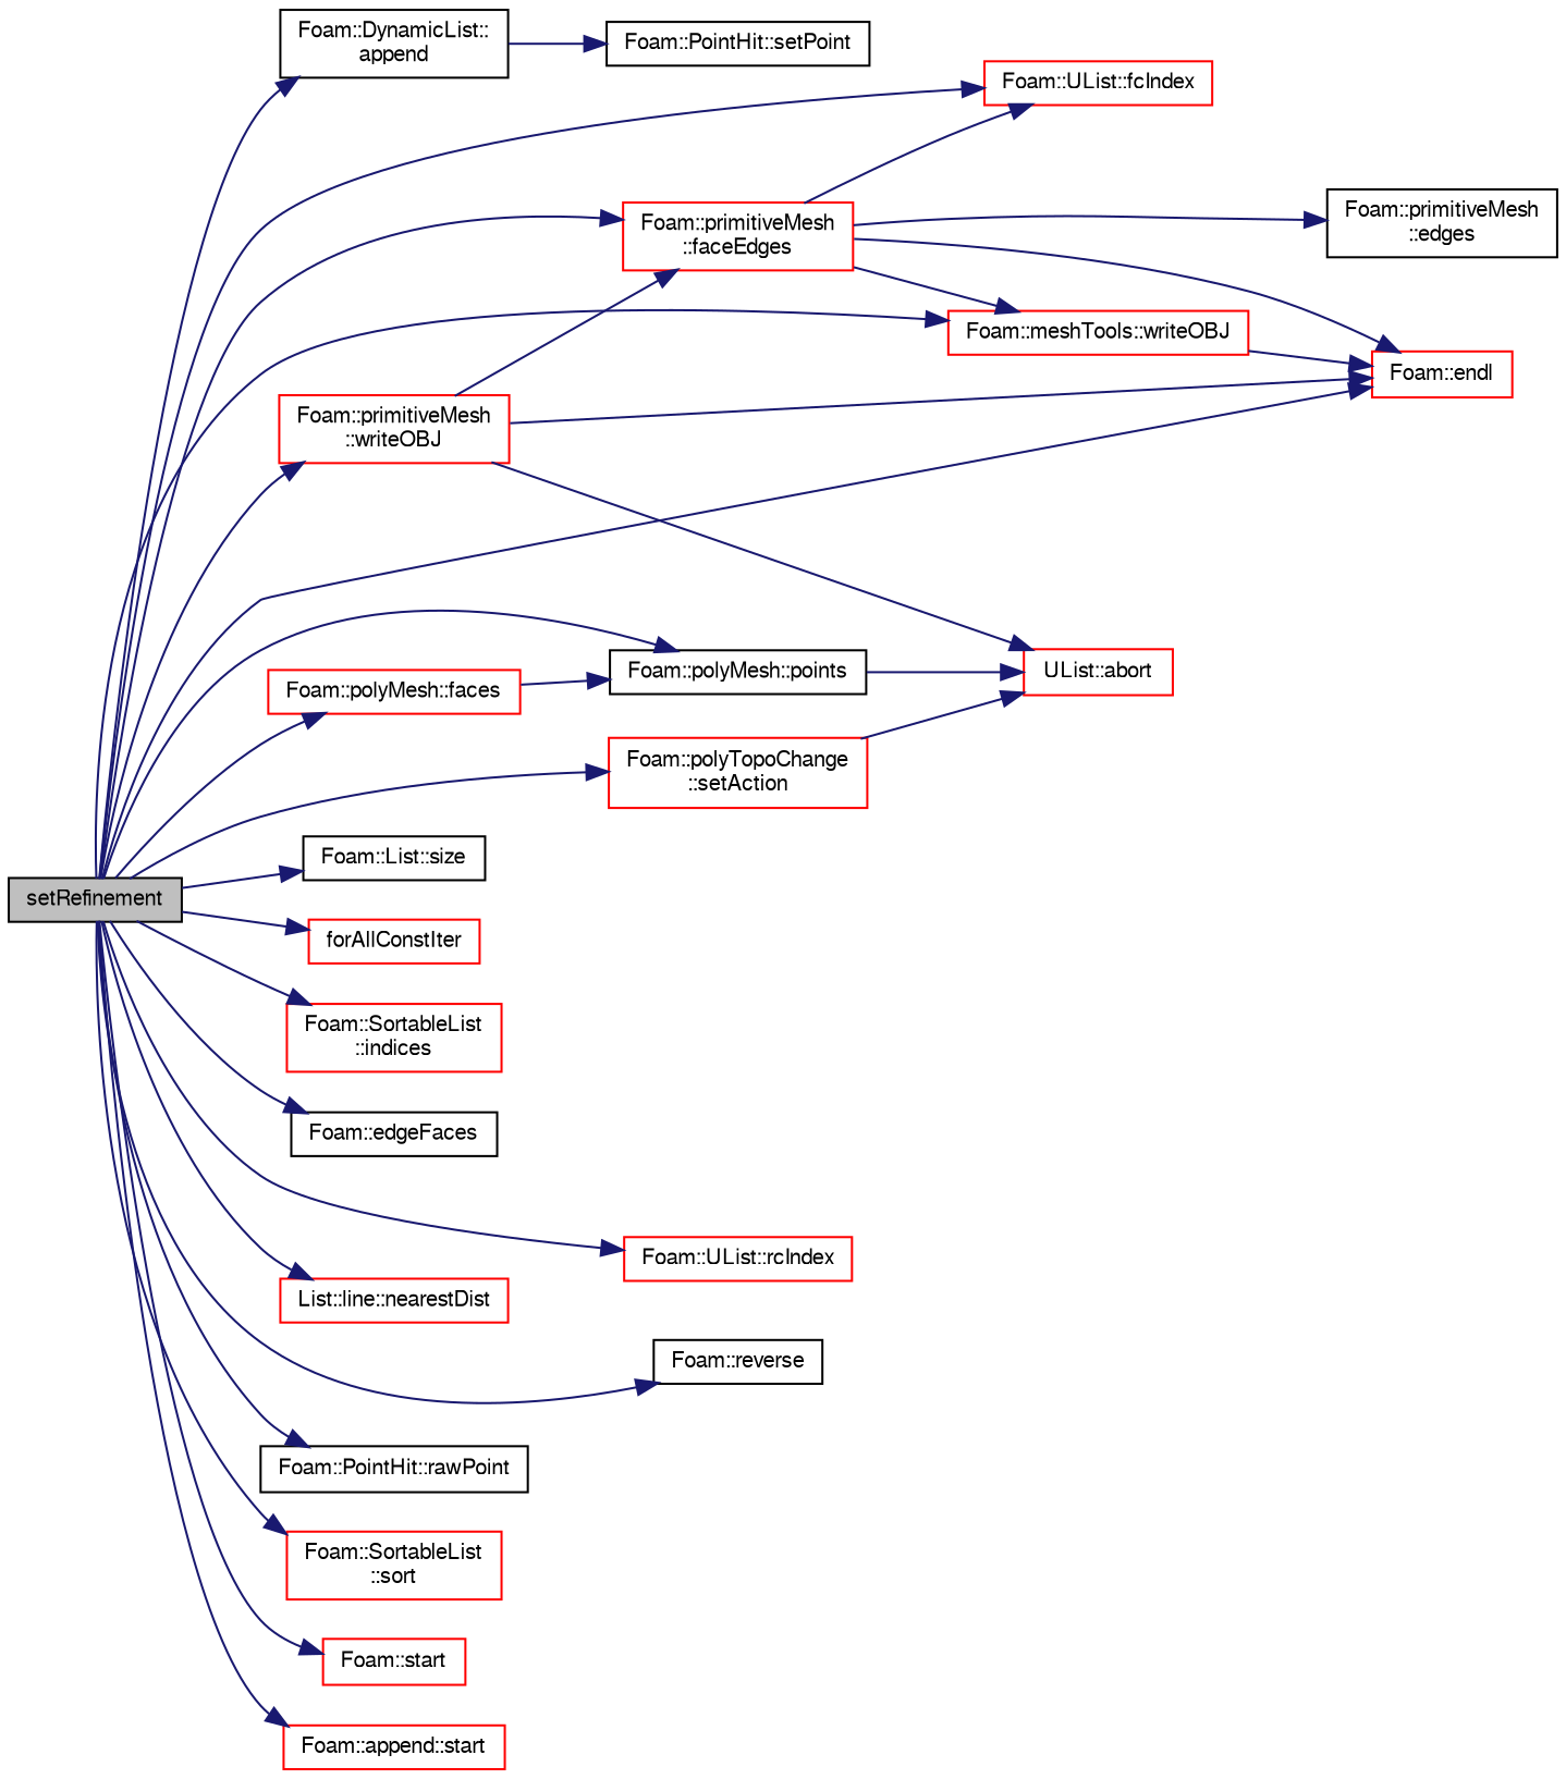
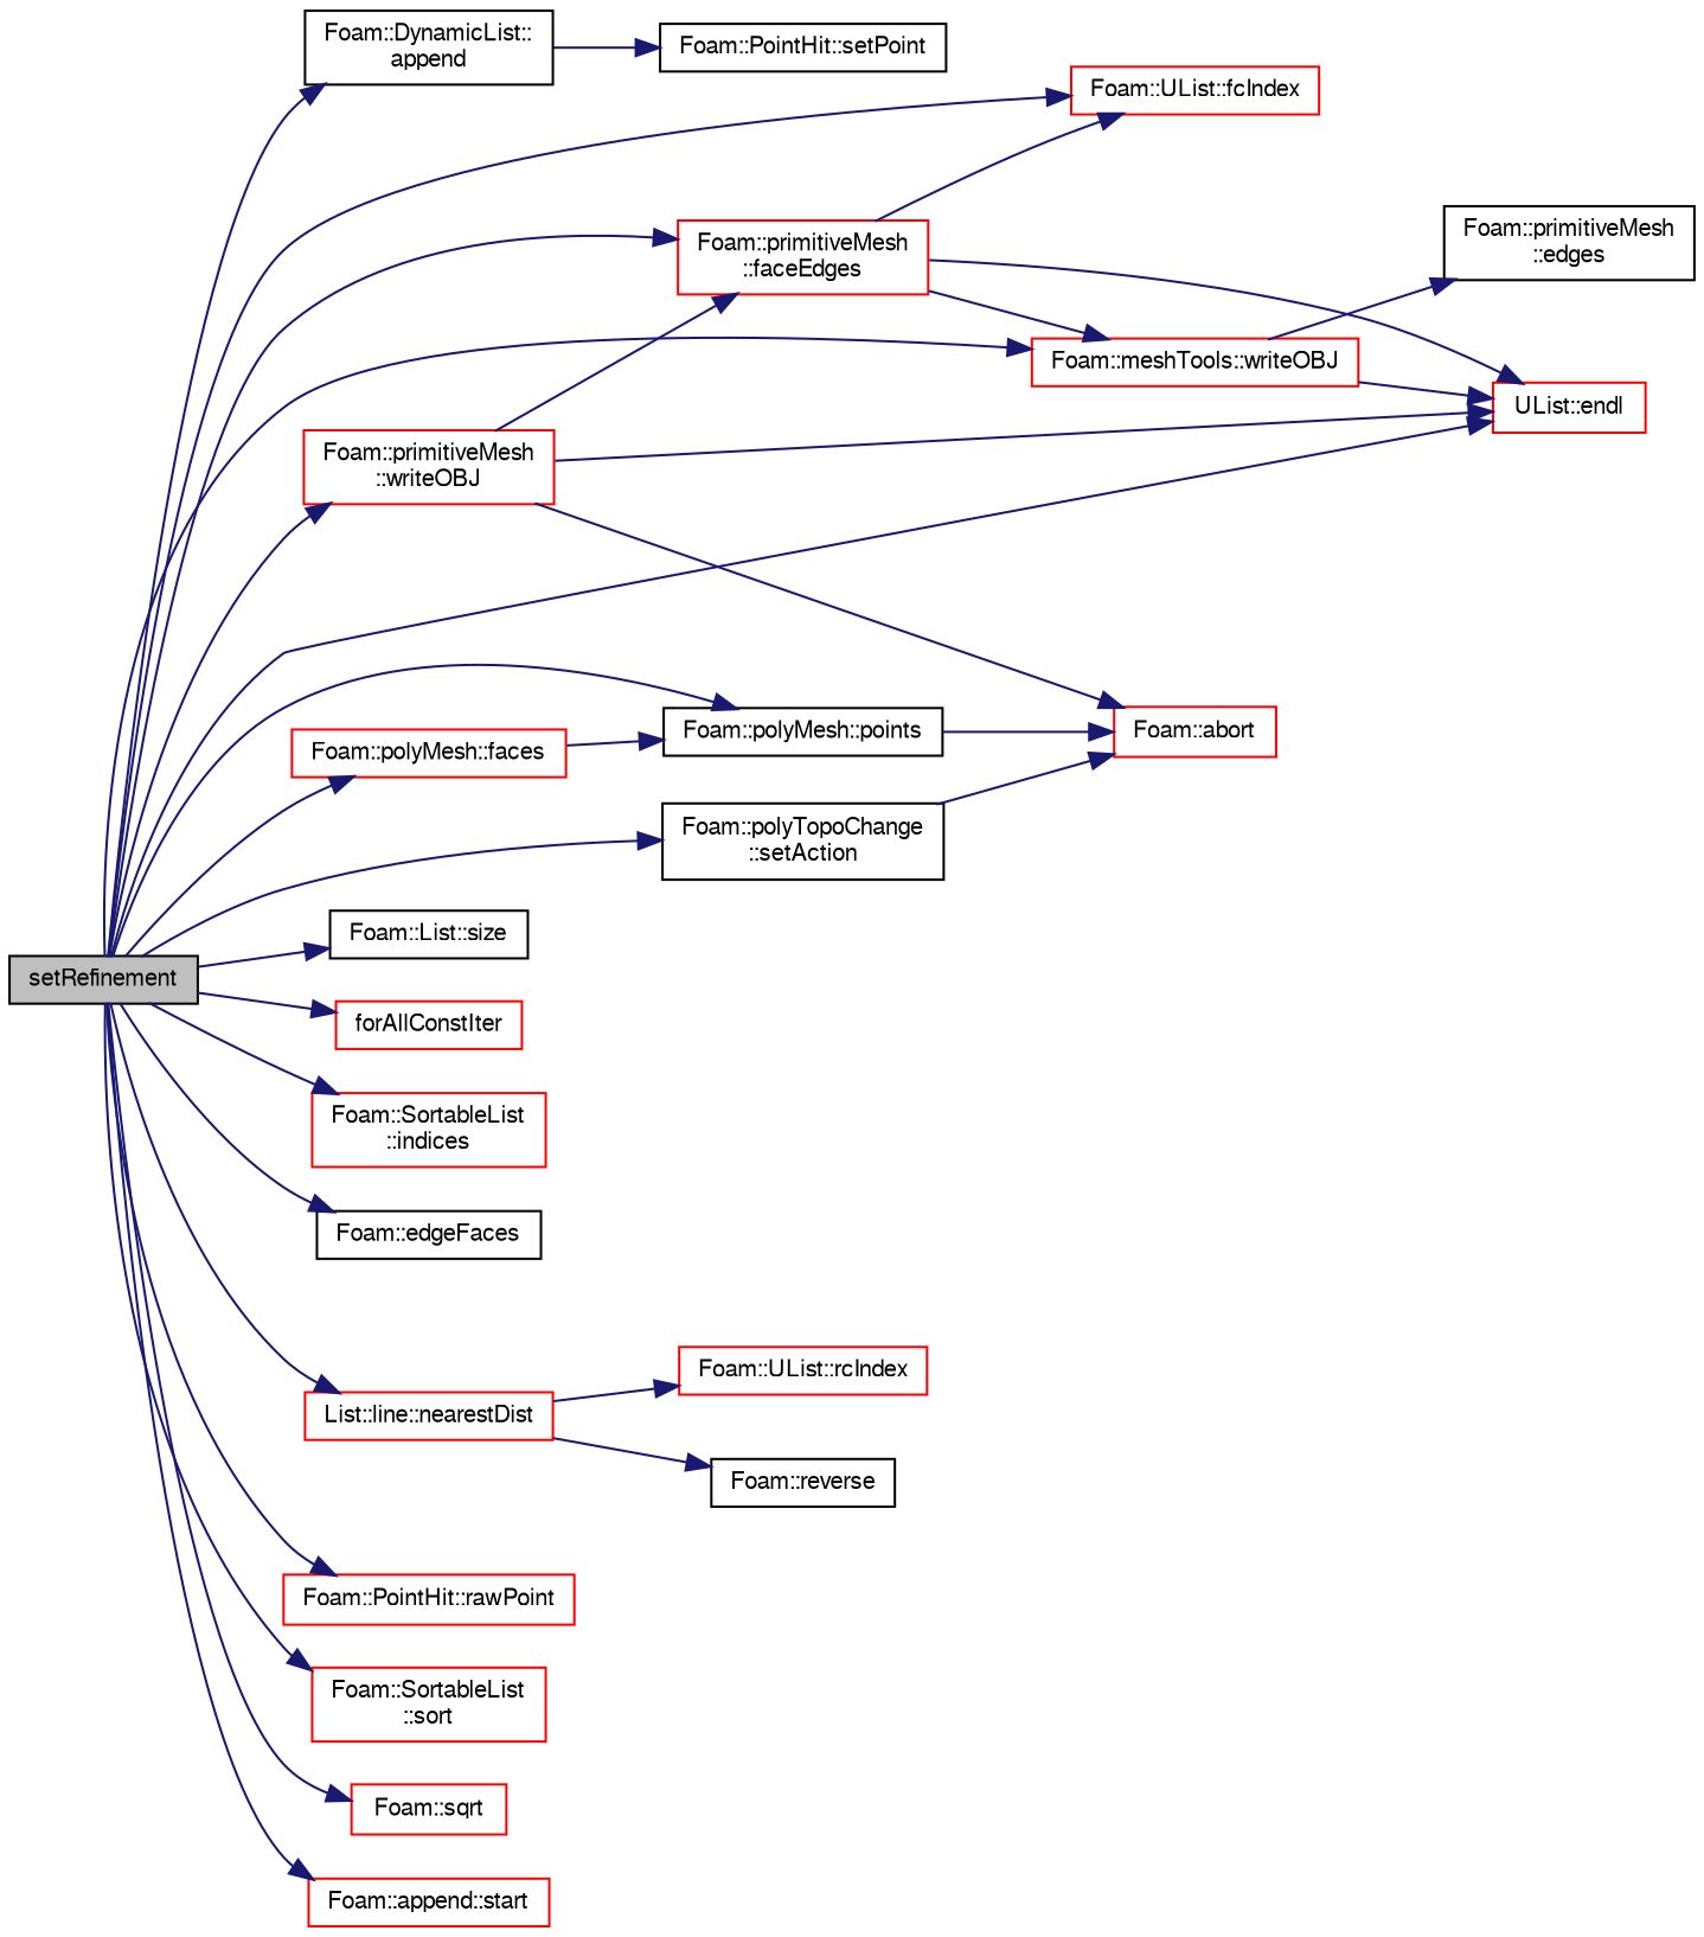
  digraph {
    rankdir=LR
    node [color=red fontname=FreeSans fontsize=10 shape=record]
    edge [color=midnightblue fontname=FreeSans fontsize=10 labelfontname=FreeSans labelfontsize=10 style=solid]
    n1 [color=black fillcolor=grey75 fontcolor=black height=0.2 label=setRefinement style=filled width=0.4]
    n2 [color=black height=0.2 label="Foam::DynamicList::\lappend" width=0.4]
    n3 [height=0.2 label="Foam::primitiveMesh\l::writeOBJ" width=0.4]
-   n4 [height=0.2 label="Foam::endl" width=0.4]
+   n4 [height=0.2 label="UList::endl" width=0.4]
    n5 [height=0.2 label="Foam::primitiveMesh\l::faceEdges" width=0.4]
    n6 [color=black height=0.2 label="Foam::List::size" width=0.4]
    n7 [height=0.2 label="Foam::UList::fcIndex" width=0.4]
    n8 [height=0.2 label="Foam::polyMesh::faces" width=0.4]
    n9 [height=0.2 label=forAllConstIter width=0.4]
    n10 [height=0.2 label="Foam::SortableList\l::indices" width=0.4]
    n11 [color=black height=0.2 label="Foam::edgeFaces" width=0.4]
    n12 [height=0.2 label="List::line::nearestDist" width=0.4]
    n13 [color=black height=0.2 label="Foam::polyMesh::points" width=0.4]
-   n14 [color=black height=0.2 label="Foam::PointHit::rawPoint" width=0.4]
+   n14 [height=0.2 label="Foam::PointHit::rawPoint" width=0.4]
    n15 [height=0.2 label="Foam::UList::rcIndex" width=0.4]
    n16 [color=black height=0.2 label="Foam::reverse" width=0.4]
-   n17 [height=0.2 label="Foam::polyTopoChange\l::setAction" width=0.4]
+   n17 [color=black height=0.2 label="Foam::polyTopoChange\l::setAction" width=0.4]
    n18 [height=0.2 label="Foam::SortableList\l::sort" width=0.4]
-   n19 [height=0.2 label="Foam::start" width=0.4]
+   n19 [height=0.2 label="Foam::sqrt" width=0.4]
    n20 [height=0.2 label="Foam::append::start" width=0.4]
    n21 [height=0.2 label="Foam::meshTools::writeOBJ" width=0.4]
-   n22 [height=0.2 label="UList::abort" width=0.4]
+   n22 [height=0.2 label="Foam::abort" width=0.4]
    n23 [color=black height=0.2 label="Foam::PointHit::setPoint" width=0.4]
    n24 [color=black height=0.2 label="Foam::primitiveMesh\l::edges" width=0.4]
    n1 -> n2
    n1 -> n3
    n1 -> n4
    n1 -> n5
    n1 -> n6
    n1 -> n7
    n1 -> n8
    n1 -> n9
    n1 -> n10
    n1 -> n11
    n1 -> n12
    n1 -> n13
    n1 -> n14
-   n1 -> n15
-   n1 -> n16
+   n12 -> n15
+   n12 -> n16
    n1 -> n17
    n1 -> n18
    n1 -> n19
    n1 -> n20
    n1 -> n21
    n2 -> n23
    n3 -> n4
    n3 -> n5
    n3 -> n22
    n5 -> n4
    n5 -> n7
    n5 -> n21
-   n5 -> n24
+   n21 -> n24
    n8 -> n13
    n13 -> n22
    n17 -> n22
    n21 -> n4
  }
